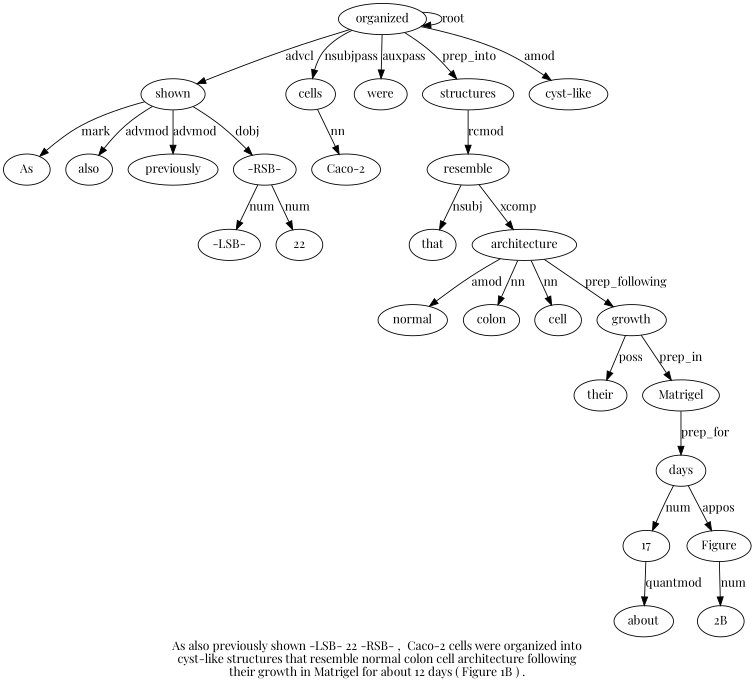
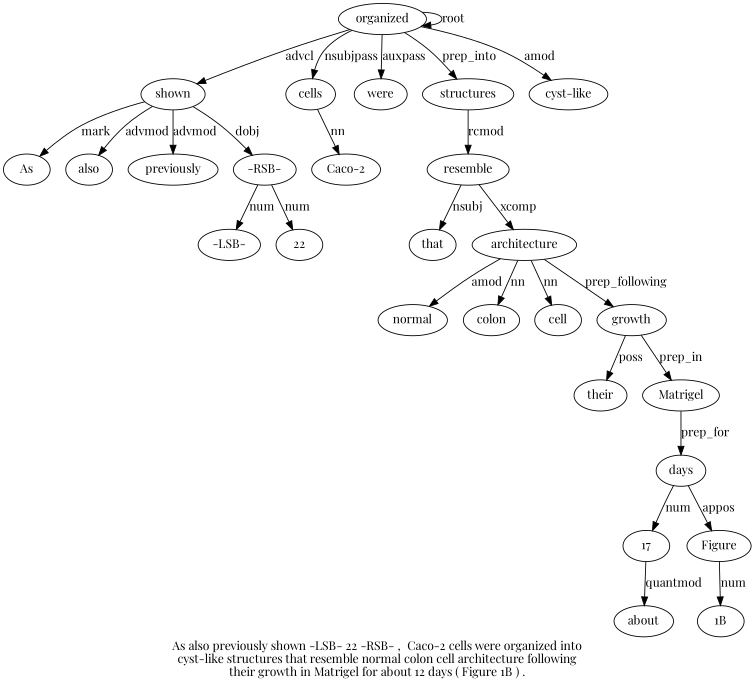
  digraph {
    fontname="Playfair Display"
    label="As also previously shown -LSB- 22 -RSB- ,  Caco-2 cells were organized into\ncyst-like structures that resemble normal colon cell architecture following\ntheir growth in Matrigel for about 12 days ( Figure 1B ) ."
    node [fillcolor=white fontname="Playfair Display" style=filled]
    edge [fontname="Playfair Display"]
    n1 [label=shown]
    n2 [label=As]
    n3 [label=also]
    n4 [label=previously]
    n5 [label="-RSB-"]
    n6 [label="-LSB-"]
    n7 [label=22]
    n8 [label=organized]
    n9 [label=cells]
    n10 [label=were]
    n11 [label=structures]
    n12 [label="cyst-like"]
    n13 [label="Caco-2"]
    n14 [label=resemble]
    n15 [label=that]
    n16 [label=architecture]
    n17 [label=normal]
    n18 [label=colon]
    n19 [label=cell]
    n20 [label=growth]
    n21 [label=their]
    n22 [label=Matrigel]
    n23 [label=days]
    n24 [label=17]
    n25 [label=Figure]
    n26 [label=about]
-   n27 [label="2B"]
+   n27 [label="1B"]
    n1 -> n2 [label=mark]
    n1 -> n3 [label=advmod]
    n1 -> n4 [label=advmod]
    n1 -> n5 [label=dobj]
    n5 -> n6 [label=num]
    n5 -> n7 [label=num]
    n8 -> n1 [label=advcl]
    n8 -> n8 [label=root]
    n8 -> n9 [label=nsubjpass]
    n8 -> n10 [label=auxpass]
    n8 -> n11 [label=prep_into]
    n8 -> n12 [label=amod]
    n9 -> n13 [label=nn]
    n11 -> n14 [label=rcmod]
    n14 -> n15 [label=nsubj]
    n14 -> n16 [label=xcomp]
    n16 -> n17 [label=amod]
    n16 -> n18 [label=nn]
    n16 -> n19 [label=nn]
    n16 -> n20 [label=prep_following]
    n20 -> n21 [label=poss]
    n20 -> n22 [label=prep_in]
    n22 -> n23 [label=prep_for]
    n23 -> n24 [label=num]
    n23 -> n25 [label=appos]
    n24 -> n26 [label=quantmod]
    n25 -> n27 [label=num]
  }
